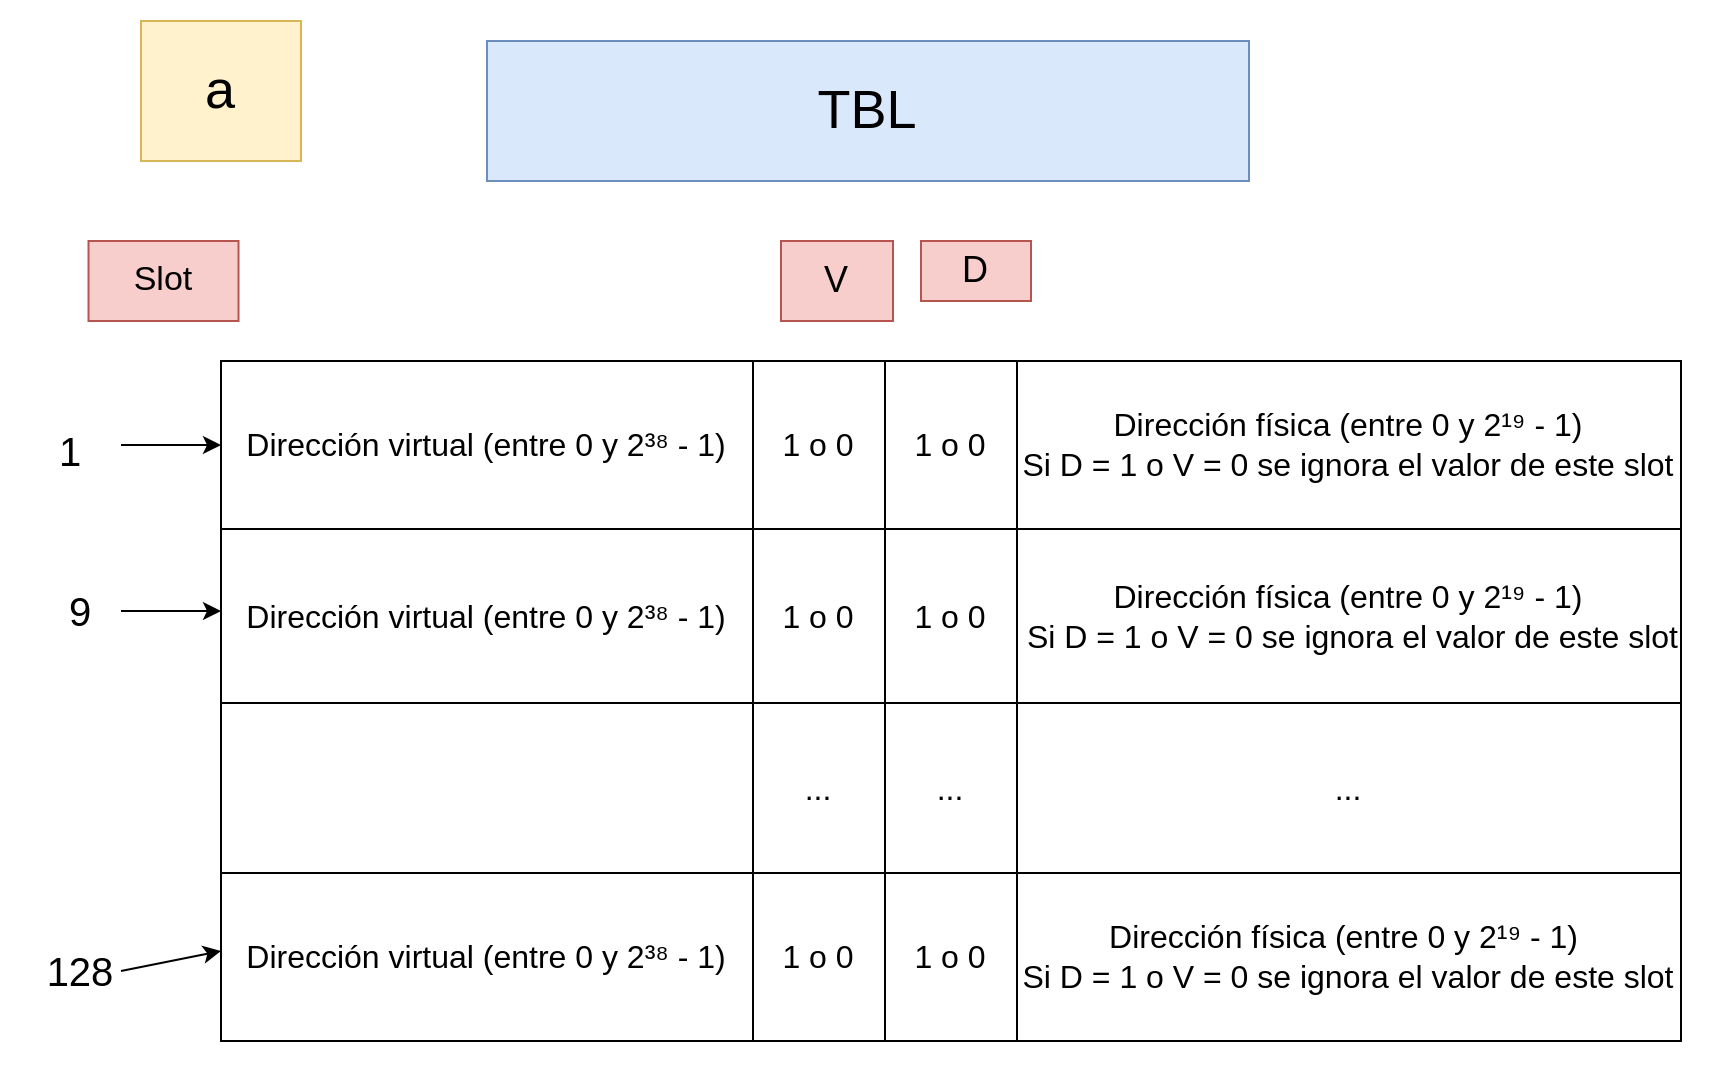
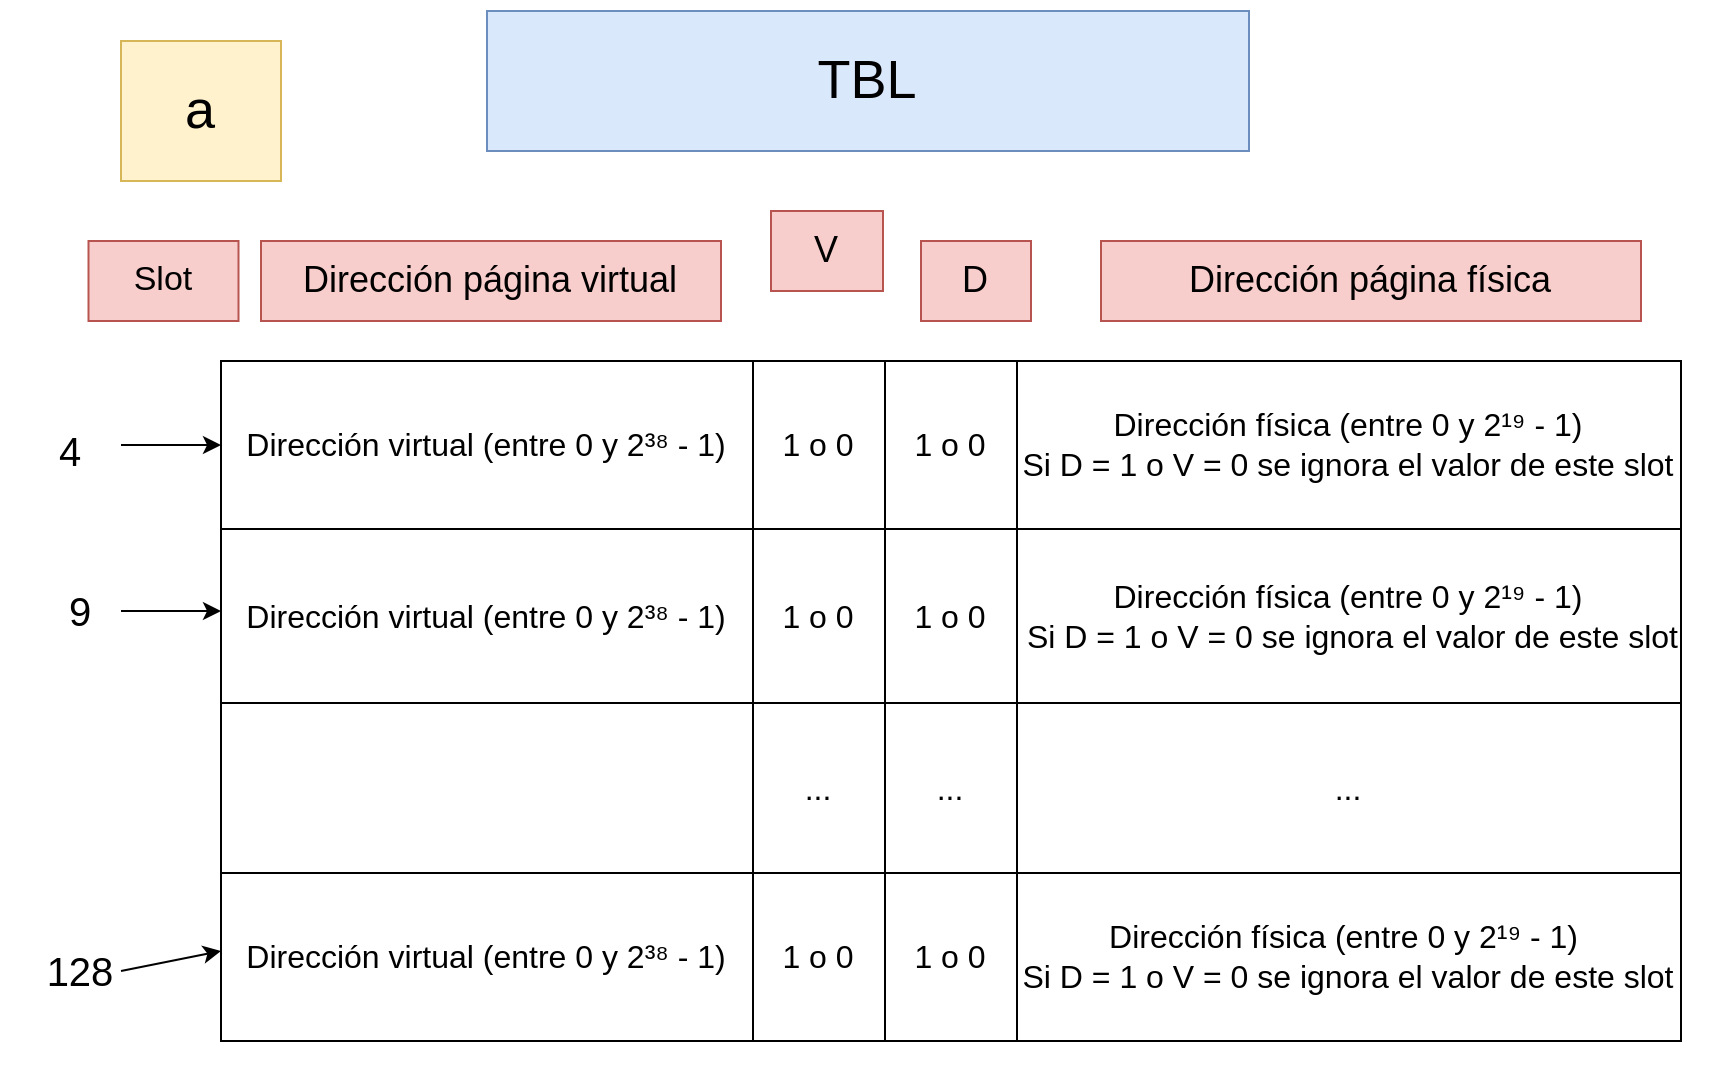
  <mxCell id="0" />
  <mxCell id="1" parent="0" />
- <mxCell id="2" value="&lt;font style=&quot;font-size: 27px;&quot;&gt;TBL&lt;/font&gt;" style="text;html=1;strokeColor=#6c8ebf;fillColor=#dae8fc;align=center;verticalAlign=middle;whiteSpace=wrap;overflow=hidden;" parent="1" vertex="1"><mxGeometry x="243" y="20" width="381" height="70" as="geometry" /></mxCell>
+ <mxCell id="2" value="&lt;font style=&quot;font-size: 27px;&quot;&gt;TBL&lt;/font&gt;" style="text;html=1;strokeColor=#6c8ebf;fillColor=#dae8fc;align=center;verticalAlign=middle;whiteSpace=wrap;overflow=hidden;" parent="1" vertex="1"><mxGeometry x="243" y="5" width="381" height="70" as="geometry" /></mxCell>
  <mxCell id="3" value="" style="shape=table;startSize=0;container=1;collapsible=0;childLayout=tableLayout;fontSize=16;" parent="1" vertex="1"><mxGeometry x="110" y="180" width="730" height="340" as="geometry" /></mxCell>
  <mxCell id="4" value="" style="shape=tableRow;horizontal=0;startSize=0;swimlaneHead=0;swimlaneBody=0;strokeColor=inherit;top=0;left=0;bottom=0;right=0;collapsible=0;dropTarget=0;fillColor=none;points=[[0,0.5],[1,0.5]];portConstraint=eastwest;fontSize=16;" parent="3" vertex="1"><mxGeometry width="730" height="84" as="geometry" /></mxCell>
  <mxCell id="5" value="&lt;div&gt;Dirección virtual (entre 0 y 2³⁸ - 1)&lt;/div&gt;" style="shape=partialRectangle;html=1;whiteSpace=wrap;connectable=0;strokeColor=inherit;overflow=hidden;fillColor=none;top=0;left=0;bottom=0;right=0;pointerEvents=1;fontSize=16;" vertex="1" parent="4"><mxGeometry width="266" height="84" as="geometry"><mxRectangle width="266" height="84" as="alternateBounds" /></mxGeometry></mxCell>
  <mxCell id="6" value="1 o 0" style="shape=partialRectangle;html=1;whiteSpace=wrap;connectable=0;strokeColor=inherit;overflow=hidden;fillColor=none;top=0;left=0;bottom=0;right=0;pointerEvents=1;fontSize=16;" parent="4" vertex="1"><mxGeometry x="266" width="66" height="84" as="geometry"><mxRectangle width="66" height="84" as="alternateBounds" /></mxGeometry></mxCell>
  <mxCell id="7" value="1 o 0" style="shape=partialRectangle;html=1;whiteSpace=wrap;connectable=0;strokeColor=inherit;overflow=hidden;fillColor=none;top=0;left=0;bottom=0;right=0;pointerEvents=1;fontSize=16;" parent="4" vertex="1"><mxGeometry x="332" width="66" height="84" as="geometry"><mxRectangle width="66" height="84" as="alternateBounds" /></mxGeometry></mxCell>
  <mxCell id="8" value="&lt;div&gt;Dirección física (entre 0 y 2¹⁹ - 1)&lt;/div&gt;&lt;div&gt;Si D = 1 o V = 0 se ignora el valor de este slot&lt;/div&gt;" style="shape=partialRectangle;html=1;whiteSpace=wrap;connectable=0;strokeColor=inherit;overflow=hidden;fillColor=none;top=0;left=0;bottom=0;right=0;pointerEvents=1;fontSize=16;" parent="4" vertex="1"><mxGeometry x="398" width="332" height="84" as="geometry"><mxRectangle width="332" height="84" as="alternateBounds" /></mxGeometry></mxCell>
  <mxCell id="9" value="" style="shape=tableRow;horizontal=0;startSize=0;swimlaneHead=0;swimlaneBody=0;strokeColor=inherit;top=0;left=0;bottom=0;right=0;collapsible=0;dropTarget=0;fillColor=none;points=[[0,0.5],[1,0.5]];portConstraint=eastwest;fontSize=16;" parent="3" vertex="1"><mxGeometry y="84" width="730" height="87" as="geometry" /></mxCell>
  <mxCell id="10" value="Dirección virtual (entre 0 y 2³⁸ - 1)" style="shape=partialRectangle;html=1;whiteSpace=wrap;connectable=0;strokeColor=inherit;overflow=hidden;fillColor=none;top=0;left=0;bottom=0;right=0;pointerEvents=1;fontSize=16;" vertex="1" parent="9"><mxGeometry width="266" height="87" as="geometry"><mxRectangle width="266" height="87" as="alternateBounds" /></mxGeometry></mxCell>
  <mxCell id="11" value="1 o 0" style="shape=partialRectangle;html=1;whiteSpace=wrap;connectable=0;strokeColor=inherit;overflow=hidden;fillColor=none;top=0;left=0;bottom=0;right=0;pointerEvents=1;fontSize=16;" parent="9" vertex="1"><mxGeometry x="266" width="66" height="87" as="geometry"><mxRectangle width="66" height="87" as="alternateBounds" /></mxGeometry></mxCell>
  <mxCell id="12" value="1 o 0" style="shape=partialRectangle;html=1;whiteSpace=wrap;connectable=0;strokeColor=inherit;overflow=hidden;fillColor=none;top=0;left=0;bottom=0;right=0;pointerEvents=1;fontSize=16;" parent="9" vertex="1"><mxGeometry x="332" width="66" height="87" as="geometry"><mxRectangle width="66" height="87" as="alternateBounds" /></mxGeometry></mxCell>
  <mxCell id="13" value="&lt;div&gt;Dirección física (entre 0 y 2¹⁹ - 1)&lt;/div&gt;&amp;nbsp;Si D = 1 o V = 0 se ignora el valor de este slot" style="shape=partialRectangle;html=1;whiteSpace=wrap;connectable=0;strokeColor=inherit;overflow=hidden;fillColor=none;top=0;left=0;bottom=0;right=0;pointerEvents=1;fontSize=16;" parent="9" vertex="1"><mxGeometry x="398" width="332" height="87" as="geometry"><mxRectangle width="332" height="87" as="alternateBounds" /></mxGeometry></mxCell>
  <mxCell id="14" value="" style="shape=tableRow;horizontal=0;startSize=0;swimlaneHead=0;swimlaneBody=0;strokeColor=inherit;top=0;left=0;bottom=0;right=0;collapsible=0;dropTarget=0;fillColor=none;points=[[0,0.5],[1,0.5]];portConstraint=eastwest;fontSize=16;" parent="3" vertex="1"><mxGeometry y="171" width="730" height="85" as="geometry" /></mxCell>
  <mxCell id="15" style="shape=partialRectangle;html=1;whiteSpace=wrap;connectable=0;strokeColor=inherit;overflow=hidden;fillColor=none;top=0;left=0;bottom=0;right=0;pointerEvents=1;fontSize=16;" vertex="1" parent="14"><mxGeometry width="266" height="85" as="geometry"><mxRectangle width="266" height="85" as="alternateBounds" /></mxGeometry></mxCell>
  <mxCell id="16" value="..." style="shape=partialRectangle;html=1;whiteSpace=wrap;connectable=0;strokeColor=inherit;overflow=hidden;fillColor=none;top=0;left=0;bottom=0;right=0;pointerEvents=1;fontSize=16;" parent="14" vertex="1"><mxGeometry x="266" width="66" height="85" as="geometry"><mxRectangle width="66" height="85" as="alternateBounds" /></mxGeometry></mxCell>
  <mxCell id="17" value="..." style="shape=partialRectangle;html=1;whiteSpace=wrap;connectable=0;strokeColor=inherit;overflow=hidden;fillColor=none;top=0;left=0;bottom=0;right=0;pointerEvents=1;fontSize=16;" parent="14" vertex="1"><mxGeometry x="332" width="66" height="85" as="geometry"><mxRectangle width="66" height="85" as="alternateBounds" /></mxGeometry></mxCell>
  <mxCell id="18" value="..." style="shape=partialRectangle;html=1;whiteSpace=wrap;connectable=0;strokeColor=inherit;overflow=hidden;fillColor=none;top=0;left=0;bottom=0;right=0;pointerEvents=1;fontSize=16;" parent="14" vertex="1"><mxGeometry x="398" width="332" height="85" as="geometry"><mxRectangle width="332" height="85" as="alternateBounds" /></mxGeometry></mxCell>
  <mxCell id="19" style="shape=tableRow;horizontal=0;startSize=0;swimlaneHead=0;swimlaneBody=0;strokeColor=inherit;top=0;left=0;bottom=0;right=0;collapsible=0;dropTarget=0;fillColor=none;points=[[0,0.5],[1,0.5]];portConstraint=eastwest;fontSize=16;" parent="3" vertex="1"><mxGeometry y="256" width="730" height="84" as="geometry" /></mxCell>
  <mxCell id="20" value="Dirección virtual (entre 0 y 2³⁸ - 1)" style="shape=partialRectangle;html=1;whiteSpace=wrap;connectable=0;strokeColor=inherit;overflow=hidden;fillColor=none;top=0;left=0;bottom=0;right=0;pointerEvents=1;fontSize=16;" vertex="1" parent="19"><mxGeometry width="266" height="84" as="geometry"><mxRectangle width="266" height="84" as="alternateBounds" /></mxGeometry></mxCell>
  <mxCell id="21" value="1 o 0" style="shape=partialRectangle;html=1;whiteSpace=wrap;connectable=0;strokeColor=inherit;overflow=hidden;fillColor=none;top=0;left=0;bottom=0;right=0;pointerEvents=1;fontSize=16;" parent="19" vertex="1"><mxGeometry x="266" width="66" height="84" as="geometry"><mxRectangle width="66" height="84" as="alternateBounds" /></mxGeometry></mxCell>
  <mxCell id="22" value="1 o 0" style="shape=partialRectangle;html=1;whiteSpace=wrap;connectable=0;strokeColor=inherit;overflow=hidden;fillColor=none;top=0;left=0;bottom=0;right=0;pointerEvents=1;fontSize=16;" parent="19" vertex="1"><mxGeometry x="332" width="66" height="84" as="geometry"><mxRectangle width="66" height="84" as="alternateBounds" /></mxGeometry></mxCell>
  <mxCell id="23" value="&lt;div&gt;Dirección física (entre 0 y 2¹⁹ - 1)&amp;nbsp;&lt;/div&gt;&lt;div&gt;Si D = 1 o V = 0 se ignora el valor de este slot&lt;/div&gt;" style="shape=partialRectangle;html=1;whiteSpace=wrap;connectable=0;strokeColor=inherit;overflow=hidden;fillColor=none;top=0;left=0;bottom=0;right=0;pointerEvents=1;fontSize=16;" parent="19" vertex="1"><mxGeometry x="398" width="332" height="84" as="geometry"><mxRectangle width="332" height="84" as="alternateBounds" /></mxGeometry></mxCell>
- <mxCell id="26" value="&lt;font style=&quot;font-size: 18px;&quot;&gt;D&lt;/font&gt;" style="text;html=1;strokeColor=#b85450;fillColor=#f8cecc;align=center;verticalAlign=middle;whiteSpace=wrap;overflow=hidden;" parent="1" vertex="1"><mxGeometry x="460" y="120" width="55" height="30" as="geometry" /></mxCell>
- <mxCell id="27" value="&lt;font style=&quot;font-size: 18px;&quot;&gt;V&lt;/font&gt;" style="text;html=1;strokeColor=#b85450;fillColor=#f8cecc;align=center;verticalAlign=middle;whiteSpace=wrap;overflow=hidden;" parent="1" vertex="1"><mxGeometry x="390" y="120" width="56" height="40" as="geometry" /></mxCell>
- <mxCell id="28" value="&lt;font style=&quot;font-size: 27px;&quot;&gt;a&lt;/font&gt;" style="text;html=1;strokeColor=#d6b656;fillColor=#fff2cc;align=center;verticalAlign=middle;whiteSpace=wrap;overflow=hidden;" parent="1" vertex="1"><mxGeometry x="70" y="10" width="80" height="70" as="geometry" /></mxCell>
+ <mxCell id="24" value="&lt;font style=&quot;font-size: 18px;&quot;&gt;Dirección página física&lt;/font&gt;" style="text;html=1;strokeColor=#b85450;fillColor=#f8cecc;align=center;verticalAlign=middle;whiteSpace=wrap;overflow=hidden;" parent="1" vertex="1"><mxGeometry x="550" y="120" width="270" height="40" as="geometry" /></mxCell>
+ <mxCell id="25" value="&lt;font style=&quot;font-size: 18px;&quot;&gt;Dirección página virtual&lt;/font&gt;" style="text;html=1;strokeColor=#b85450;fillColor=#f8cecc;align=center;verticalAlign=middle;whiteSpace=wrap;overflow=hidden;" parent="1" vertex="1"><mxGeometry x="130" y="120" width="230" height="40" as="geometry" /></mxCell>
+ <mxCell id="26" value="&lt;font style=&quot;font-size: 18px;&quot;&gt;D&lt;/font&gt;" style="text;html=1;strokeColor=#b85450;fillColor=#f8cecc;align=center;verticalAlign=middle;whiteSpace=wrap;overflow=hidden;" parent="1" vertex="1"><mxGeometry x="460" y="120" width="55" height="40" as="geometry" /></mxCell>
+ <mxCell id="27" value="&lt;font style=&quot;font-size: 18px;&quot;&gt;V&lt;/font&gt;" style="text;html=1;strokeColor=#b85450;fillColor=#f8cecc;align=center;verticalAlign=middle;whiteSpace=wrap;overflow=hidden;" parent="1" vertex="1"><mxGeometry x="385" y="105" width="56" height="40" as="geometry" /></mxCell>
+ <mxCell id="28" value="&lt;font style=&quot;font-size: 27px;&quot;&gt;a&lt;/font&gt;" style="text;html=1;strokeColor=#d6b656;fillColor=#fff2cc;align=center;verticalAlign=middle;whiteSpace=wrap;overflow=hidden;" parent="1" vertex="1"><mxGeometry x="60" y="20" width="80" height="70" as="geometry" /></mxCell>
  <mxCell id="29" value="&lt;font style=&quot;font-size: 17px;&quot;&gt;Slot&lt;/font&gt;" style="text;html=1;strokeColor=#b85450;fillColor=#f8cecc;align=center;verticalAlign=middle;whiteSpace=wrap;overflow=hidden;" vertex="1" parent="1"><mxGeometry x="43.75" y="120" width="75" height="40" as="geometry" /></mxCell>
- <mxCell id="30" value="&lt;font style=&quot;font-size: 20px;&quot;&gt;1&lt;/font&gt;" style="text;html=1;strokeColor=none;fillColor=none;align=center;verticalAlign=middle;whiteSpace=wrap;overflow=hidden;" vertex="1" parent="1"><mxGeometry y="210" width="30" height="30" as="geometry" x="20" /></mxCell>
+ <mxCell id="30" value="&lt;font style=&quot;font-size: 20px;&quot;&gt;4&lt;/font&gt;" style="text;html=1;strokeColor=none;fillColor=none;align=center;verticalAlign=middle;whiteSpace=wrap;overflow=hidden;" vertex="1" parent="1"><mxGeometry y="210" width="30" height="30" as="geometry" x="20" /></mxCell>
  <mxCell id="31" value="&lt;font style=&quot;font-size: 20px;&quot;&gt;9&lt;/font&gt;" style="text;html=1;strokeColor=none;fillColor=none;align=center;verticalAlign=middle;whiteSpace=wrap;overflow=hidden;" vertex="1" parent="1"><mxGeometry y="290" width="40" height="30" as="geometry" x="20" /></mxCell>
  <mxCell id="32" value="&lt;font style=&quot;font-size: 20px;&quot;&gt;128&lt;/font&gt;" style="text;html=1;strokeColor=none;fillColor=none;align=center;verticalAlign=middle;whiteSpace=wrap;overflow=hidden;" vertex="1" parent="1"><mxGeometry x="20" y="470" width="40" height="30" as="geometry" /></mxCell>
  <mxCell id="33" value="" style="endArrow=classic;html=1;rounded=0;exitX=1;exitY=0.5;exitDx=0;exitDy=0;" edge="1" parent="1" source="32"><mxGeometry width="50" height="50" relative="1" as="geometry"><mxPoint x="90" y="480" as="sourcePoint" /><mxPoint x="110" y="475" as="targetPoint" /></mxGeometry></mxCell>
  <mxCell id="34" value="" style="endArrow=classic;html=1;rounded=0;exitX=1;exitY=0.5;exitDx=0;exitDy=0;" edge="1" parent="1" source="31"><mxGeometry width="50" height="50" relative="1" as="geometry"><mxPoint x="90" y="310" as="sourcePoint" /><mxPoint x="110" y="305" as="targetPoint" /></mxGeometry></mxCell>
  <mxCell id="35" value="" style="endArrow=classic;html=1;rounded=0;" edge="1" parent="1" target="4"><mxGeometry width="50" height="50" relative="1" as="geometry"><mxPoint x="60" y="222" as="sourcePoint" /><mxPoint x="150" y="495" as="targetPoint" /></mxGeometry></mxCell>
